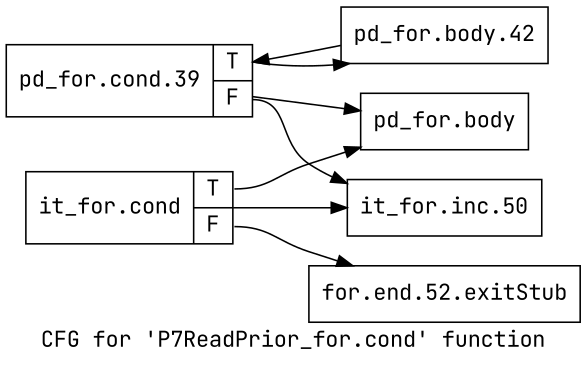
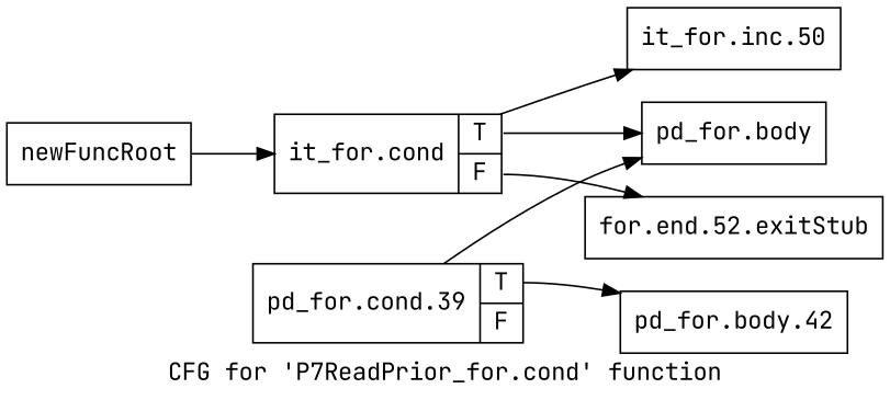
  digraph {
    fontname="JetBrains Mono"
    label="CFG for 'P7ReadPrior_for.cond' function"
    rankdir=LR
    node [fontname="JetBrains Mono" shape=record]
    edge [fontname="JetBrains Mono"]
+   n1 [label="{newFuncRoot}"]
    n2 [label="{it_for.cond|{<s0>T|<s1>F}}"]
    n3 [label="{for.end.52.exitStub}"]
    n4 [label="{pd_for.body}"]
    n5 [label="{it_for.inc.50}"]
    n6 [label="{pd_for.cond.39|{<s0>T|<s1>F}}"]
    n7 [label="{pd_for.body.42}"]
+   n1 -> n2
    n2 -> n3 [tailport=s1]
    n2 -> n4 [tailport=s0]
    n2 -> n5
    n6 -> n4
-   n6 -> n5 [tailport=s1]
    n6 -> n7 [tailport=s0]
-   n7 -> n6
  }
